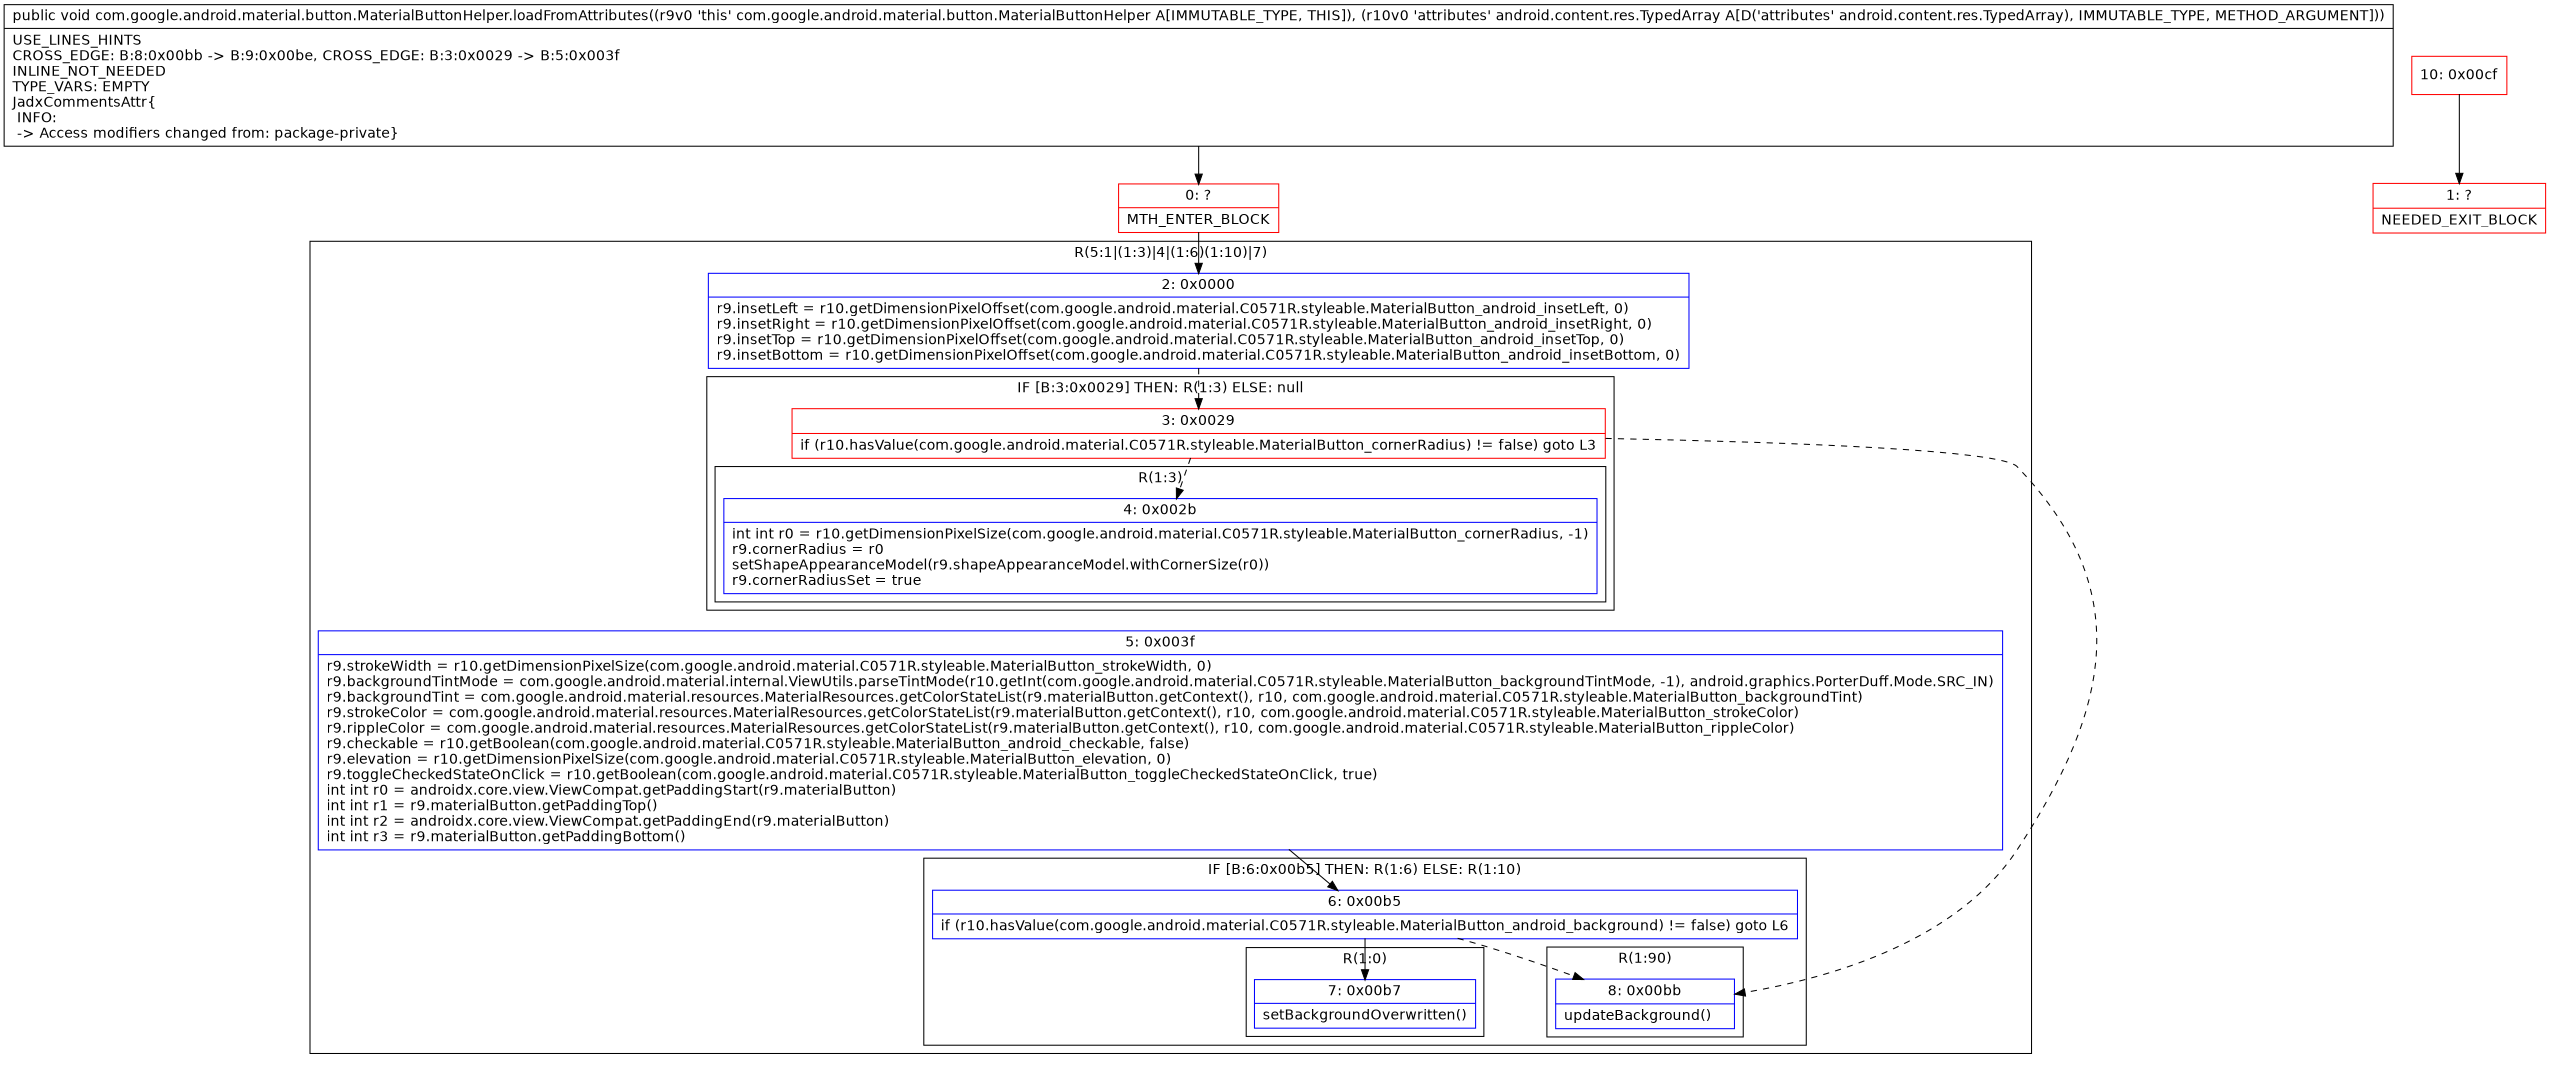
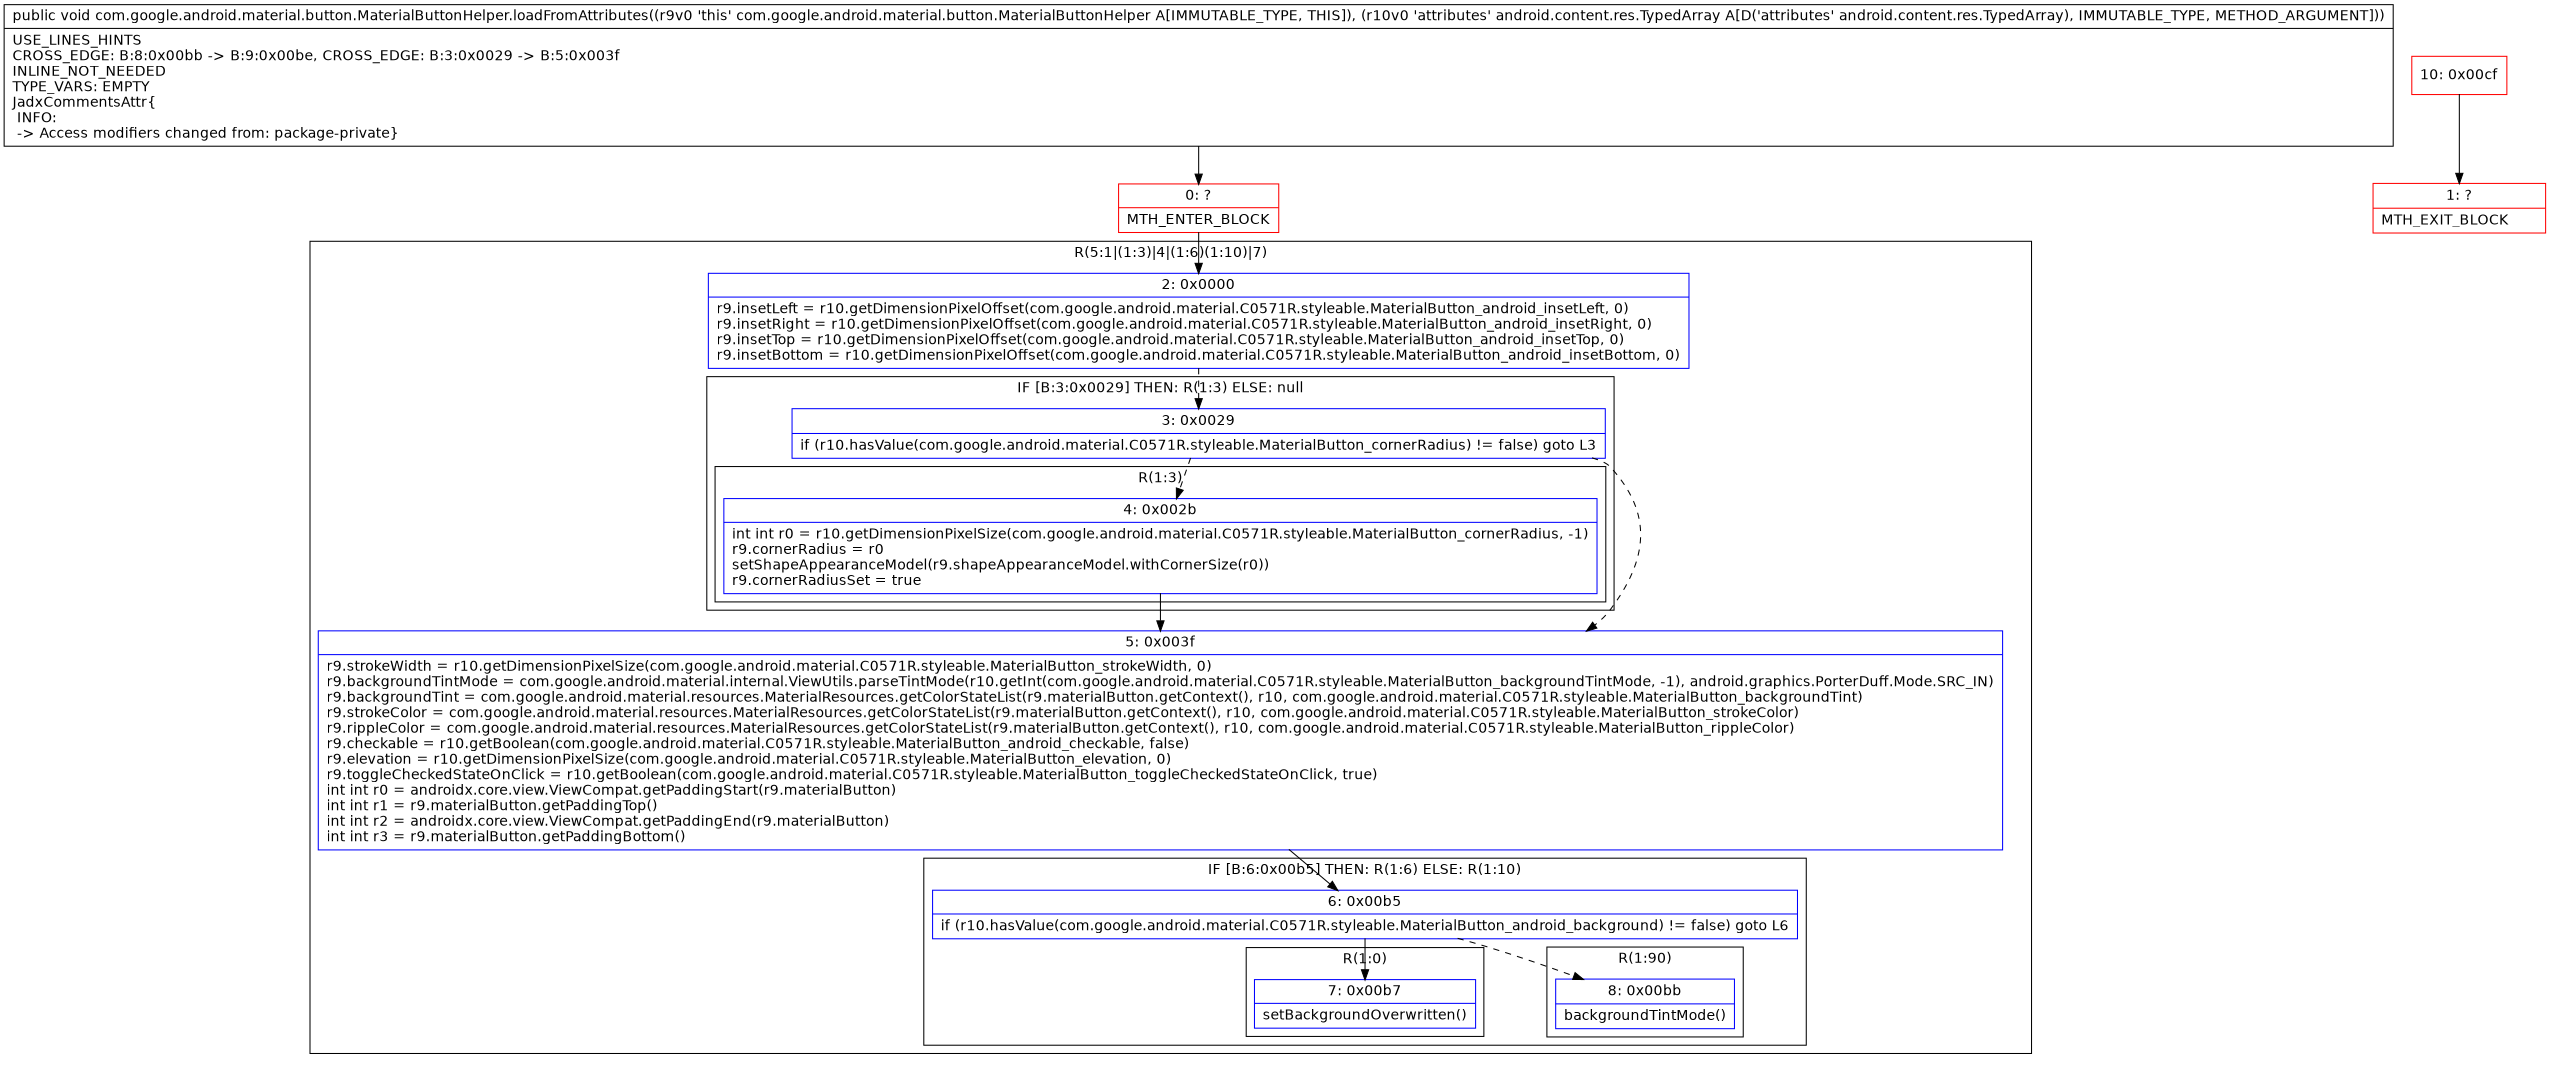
  digraph {
    fontname="DejaVu Sans"
    node [color=blue fontname="DejaVu Sans" shape=record]
    edge [fontname="DejaVu Sans"]
    n1 [label="{4\:\ 0x002b|int int r0 = r10.getDimensionPixelSize(com.google.android.material.C0571R.styleable.MaterialButton_cornerRadius, \-1)\lr9.cornerRadius = r0\lsetShapeAppearanceModel(r9.shapeAppearanceModel.withCornerSize(r0))\lr9.cornerRadiusSet = true\l}"]
-   n2 [color=red label="{3\:\ 0x0029|if (r10.hasValue(com.google.android.material.C0571R.styleable.MaterialButton_cornerRadius) != false) goto L3\l}"]
+   n2 [label="{3\:\ 0x0029|if (r10.hasValue(com.google.android.material.C0571R.styleable.MaterialButton_cornerRadius) != false) goto L3\l}"]
    n3 [label="{7\:\ 0x00b7|setBackgroundOverwritten()\l}"]
-   n4 [label="{8\:\ 0x00bb|updateBackground()\l}"]
+   n4 [label="{8\:\ 0x00bb|backgroundTintMode()\l}"]
    n5 [label="{6\:\ 0x00b5|if (r10.hasValue(com.google.android.material.C0571R.styleable.MaterialButton_android_background) != false) goto L6\l}"]
    n6 [label="{2\:\ 0x0000|r9.insetLeft = r10.getDimensionPixelOffset(com.google.android.material.C0571R.styleable.MaterialButton_android_insetLeft, 0)\lr9.insetRight = r10.getDimensionPixelOffset(com.google.android.material.C0571R.styleable.MaterialButton_android_insetRight, 0)\lr9.insetTop = r10.getDimensionPixelOffset(com.google.android.material.C0571R.styleable.MaterialButton_android_insetTop, 0)\lr9.insetBottom = r10.getDimensionPixelOffset(com.google.android.material.C0571R.styleable.MaterialButton_android_insetBottom, 0)\l}"]
    n7 [label="{5\:\ 0x003f|r9.strokeWidth = r10.getDimensionPixelSize(com.google.android.material.C0571R.styleable.MaterialButton_strokeWidth, 0)\lr9.backgroundTintMode = com.google.android.material.internal.ViewUtils.parseTintMode(r10.getInt(com.google.android.material.C0571R.styleable.MaterialButton_backgroundTintMode, \-1), android.graphics.PorterDuff.Mode.SRC_IN)\lr9.backgroundTint = com.google.android.material.resources.MaterialResources.getColorStateList(r9.materialButton.getContext(), r10, com.google.android.material.C0571R.styleable.MaterialButton_backgroundTint)\lr9.strokeColor = com.google.android.material.resources.MaterialResources.getColorStateList(r9.materialButton.getContext(), r10, com.google.android.material.C0571R.styleable.MaterialButton_strokeColor)\lr9.rippleColor = com.google.android.material.resources.MaterialResources.getColorStateList(r9.materialButton.getContext(), r10, com.google.android.material.C0571R.styleable.MaterialButton_rippleColor)\lr9.checkable = r10.getBoolean(com.google.android.material.C0571R.styleable.MaterialButton_android_checkable, false)\lr9.elevation = r10.getDimensionPixelSize(com.google.android.material.C0571R.styleable.MaterialButton_elevation, 0)\lr9.toggleCheckedStateOnClick = r10.getBoolean(com.google.android.material.C0571R.styleable.MaterialButton_toggleCheckedStateOnClick, true)\lint int r0 = androidx.core.view.ViewCompat.getPaddingStart(r9.materialButton)\lint int r1 = r9.materialButton.getPaddingTop()\lint int r2 = androidx.core.view.ViewCompat.getPaddingEnd(r9.materialButton)\lint int r3 = r9.materialButton.getPaddingBottom()\l}"]
    n8 [color=red label="{10\:\ 0x00cf}"]
-   n9 [color=red label="{1\:\ ?|NEEDED_EXIT_BLOCK\l}"]
+   n9 [color=red label="{1\:\ ?|MTH_EXIT_BLOCK\l}"]
    n10 [color=red label="{0\:\ ?|MTH_ENTER_BLOCK\l}"]
    n11 [label="{public void com.google.android.material.button.MaterialButtonHelper.loadFromAttributes((r9v0 'this' com.google.android.material.button.MaterialButtonHelper A[IMMUTABLE_TYPE, THIS]), (r10v0 'attributes' android.content.res.TypedArray A[D('attributes' android.content.res.TypedArray), IMMUTABLE_TYPE, METHOD_ARGUMENT]))  | USE_LINES_HINTS\lCROSS_EDGE: B:8:0x00bb \-\> B:9:0x00be, CROSS_EDGE: B:3:0x0029 \-\> B:5:0x003f\lINLINE_NOT_NEEDED\lTYPE_VARS: EMPTY\lJadxCommentsAttr\{\l INFO: \l \-\> Access modifiers changed from: package\-private\}\l}" color=""]
    subgraph cluster_1 {
      label="R(5:1|(1:3)|4|(1:6)(1:10)|7)"
      n6
      n7
      subgraph cluster_2 {
        label="IF [B:3:0x0029] THEN: R(1:3) ELSE: null"
        n2
        subgraph cluster_3 {
          label="R(1:3)"
          n1
        }
      }
      subgraph cluster_4 {
        label="IF [B:6:0x00b5] THEN: R(1:6) ELSE: R(1:10)"
        n5
        subgraph cluster_5 {
          label="R(1:0)"
          n3
        }
        subgraph cluster_6 {
          label="R(1:90)"
          n4
        }
      }
    }
+   n1 -> n7
    n2 -> n1 [style=dashed]
-   n2 -> n4 [style=dashed]
+   n2 -> n7 [style=dashed]
    n5 -> n3
    n5 -> n4 [style=dashed]
    n6 -> n2 [style=dashed]
    n7 -> n5
    n8 -> n9
    n10 -> n6
    n11 -> n10
  }
